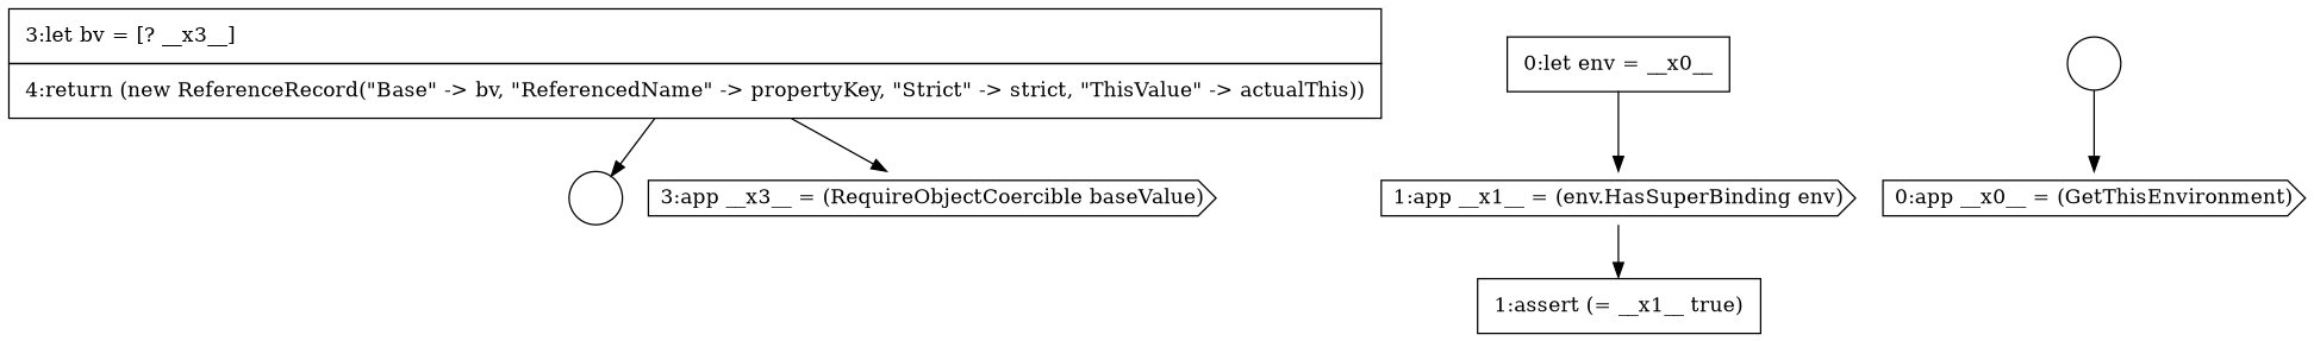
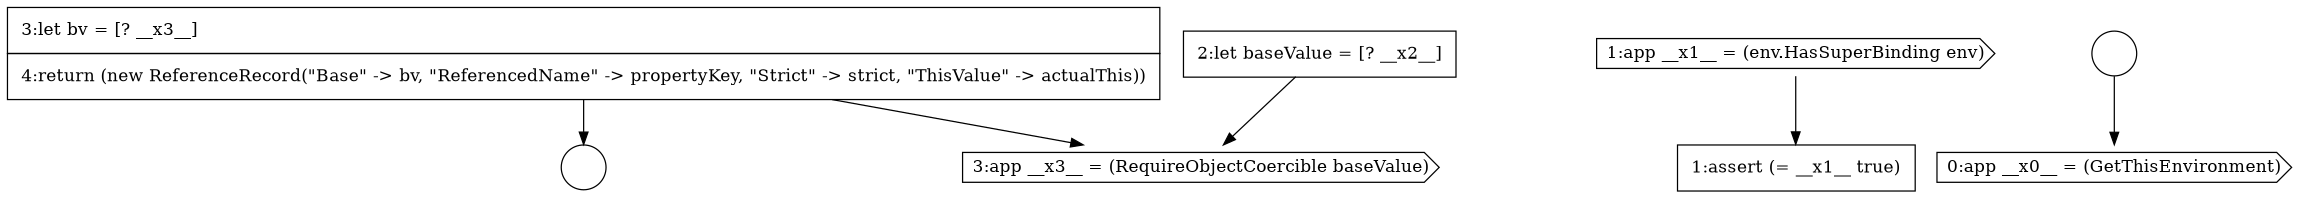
  digraph {
    node [color=black fillcolor=white shape=none style=filled]
    edge [color=black]
    n1 [label=" " shape=circle]
    n2 [label=<<font color="black">     <table border="0" cellborder="1" cellspacing="0" cellpadding="10">       <tr><td align="left">3:let bv = [? __x3__]</td></tr>       <tr><td align="left">4:return (new ReferenceRecord(&quot;Base&quot; -&gt; bv, &quot;ReferencedName&quot; -&gt; propertyKey, &quot;Strict&quot; -&gt; strict, &quot;ThisValue&quot; -&gt; actualThis))</td></tr>     </table>   </font>> margin=0]
    n3 [label=<<font color="black">3:app __x3__ = (RequireObjectCoercible baseValue)</font>> shape=cds]
    n4 [label=<<font color="black">1:app __x1__ = (env.HasSuperBinding env)</font>> shape=cds]
    n5 [label=<<font color="black">     <table border="0" cellborder="1" cellspacing="0" cellpadding="10">       <tr><td align="left">1:assert (= __x1__ true)</td></tr>     </table>   </font>> margin=0]
-   n7 [label=<<font color="black">     <table border="0" cellborder="1" cellspacing="0" cellpadding="10">       <tr><td align="left">0:let env = __x0__</td></tr>     </table>   </font>> margin=0]
+   n6 [label=<<font color="black">     <table border="0" cellborder="1" cellspacing="0" cellpadding="10">       <tr><td align="left">2:let baseValue = [? __x2__]</td></tr>     </table>   </font>> margin=0]
    n8 [label=<<font color="black">0:app __x0__ = (GetThisEnvironment)</font>> shape=cds]
    n9 [label=" " shape=circle]
    n2 -> n1
    n2 -> n3
    n4 -> n5
-   n7 -> n4
+   n6 -> n3
    n9 -> n8
  }
